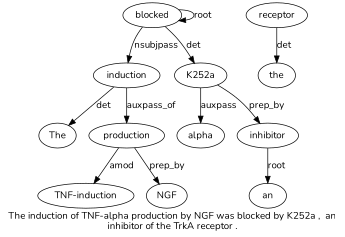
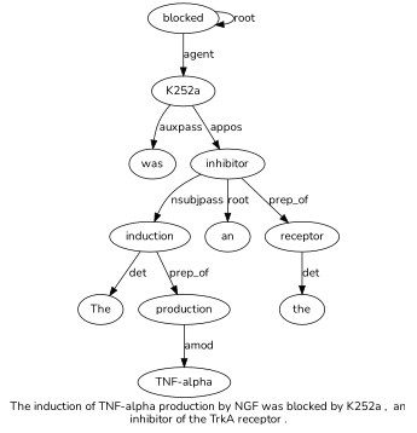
  digraph {
    fontname=Nunito
    label="The induction of TNF-alpha production by NGF was blocked by K252a ,  an\ninhibitor of the TrkA receptor ."
    node [fillcolor=white fontname=Nunito style=filled]
    edge [fontname=Nunito]
    n1 [label=induction]
    n2 [label=The]
    n3 [label=production]
-   n4 [label="TNF-induction"]
-   n5 [label=NGF]
+   n4 [label="TNF-alpha"]
    n6 [label=blocked]
    n7 [label=K252a]
-   n8 [label=alpha]
+   n8 [label=was]
    n9 [label=inhibitor]
    n10 [label=an]
    n11 [label=receptor]
    n12 [label=the]
    n1 -> n2 [label=det]
-   n1 -> n3 [label=auxpass_of]
+   n1 -> n3 [label=prep_of]
    n3 -> n4 [label=amod]
-   n3 -> n5 [label=prep_by]
-   n6 -> n1 [label=nsubjpass]
+   n9 -> n1 [label=nsubjpass]
    n6 -> n6 [label=root]
-   n6 -> n7 [label=det]
+   n6 -> n7 [label=agent]
    n7 -> n8 [label=auxpass]
-   n7 -> n9 [label=prep_by]
+   n7 -> n9 [label=appos]
    n9 -> n10 [label=root]
+   n9 -> n11 [label=prep_of]
    n11 -> n12 [label=det]
  }
